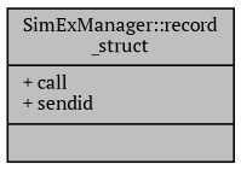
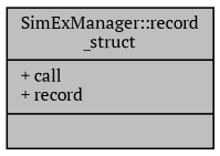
  digraph {
    fontname="PT Serif"
-   n1 [color=black fillcolor=grey75 fontcolor=black fontname="PT Serif" fontsize=10 height=0.2 label="{SimExManager::record\l_struct\n|+ call\l+ sendid\l|}" shape=record style=filled width=0.4]
+   n1 [color=black fillcolor=grey75 fontcolor=black fontname="PT Serif" fontsize=10 height=0.2 label="{SimExManager::record\l_struct\n|+ call\l+ record\l|}" shape=record style=filled width=0.4]
  }
